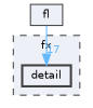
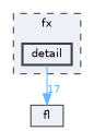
  digraph {
    compound=true
    node [color=grey25 fillcolor="#edf0f7" fontname=Helvetica fontsize=10 shape=box]
    n1 [height=0.2 label=detail style="filled,bold" width=0.4]
    n2 [height=0.2 label=fl style=filled width=0.4]
    subgraph cluster_1 {
      bgcolor="#edf0f7"
      fontname=Helvetica
      fontsize=10
      label=fx
      pencolor=grey25
      style="filled,dashed"
      n1
    }
-   n2 -> n1 [color=steelblue1 fontcolor=steelblue1 fontname=Helvetica fontsize=10 headlabel=17 labeldistance=1.5 labelfontname=Helvetica labelfontsize=10]
+   n1 -> n2 [color=steelblue1 fontcolor=steelblue1 fontname=Helvetica fontsize=10 headlabel=17 labeldistance=1.5 labelfontname=Helvetica labelfontsize=10]
  }
